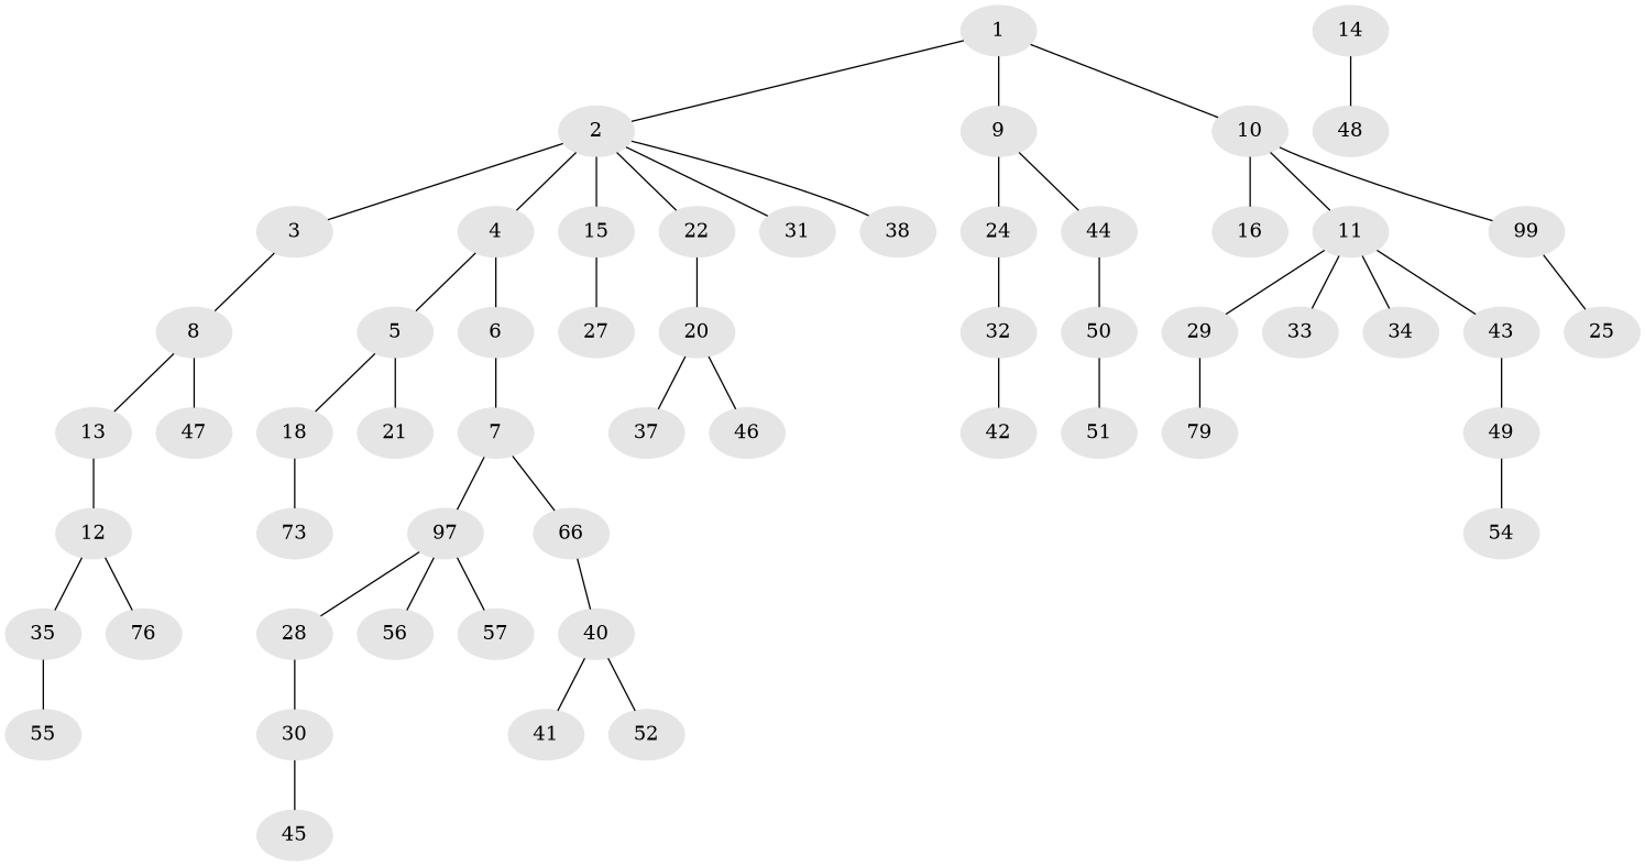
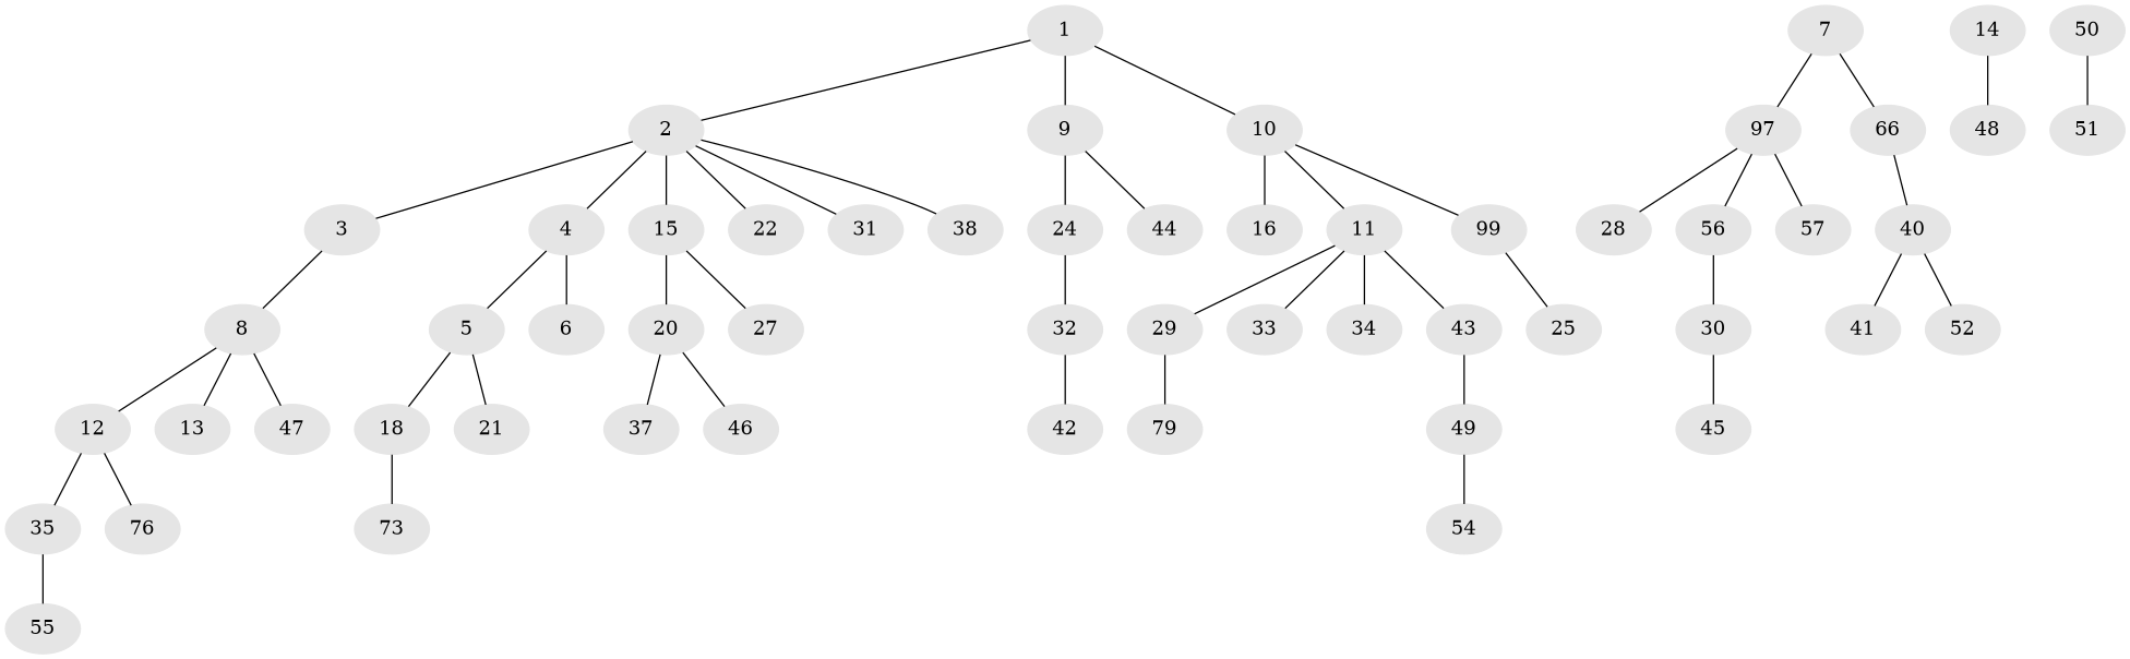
  graph {
    fontname="DejaVu Serif"
    node [color=gray90 fontname="DejaVu Serif" style=filled]
    edge [fontname="DejaVu Serif" weight=1.0]
    1
    2
    9
    10
    3
    4
    15
    22
    31
    38
    24
    44
    16
    11
    n15 [label=99]
    8
    5
    6
    20
    27
    12
    13
    47
    18
    21
    7
    n27 [label=73]
    n28 [label=97]
    n29 [label=66]
    28
    56
    57
    40
    35
    n35 [label=76]
    14
    48
    32
    50
    29
    33
    34
    43
    25
    n45 [label=79]
    49
    55
    37
    46
    30
    42
    41
    52
    45
    54
    51
    1 -- 2
    1 -- 9
    1 -- 10
    2 -- 3
    2 -- 4 [weight=3.0]
    2 -- 15
    2 -- 22
    2 -- 31
    2 -- 38
    9 -- 24 [weight=3.0]
    9 -- 44
    10 -- 16 [weight=2.0]
    10 -- 11
    10 -- n15
    3 -- 8
    4 -- 5
    4 -- 6
-   22 -- 20 [weight=2.0]
+   15 -- 20 [weight=2.0]
    15 -- 27
    24 -- 32
-   44 -- 50
    11 -- 29
    11 -- 33
    11 -- 34
    11 -- 43
    n15 -- 25
-   13 -- 12
+   8 -- 12
    8 -- 13
    8 -- 47
    5 -- 18
    5 -- 21 [weight=2.0]
-   6 -- 7
    20 -- 37
    20 -- 46
    12 -- 35
    12 -- n35
    18 -- n27
    7 -- n28
    7 -- n29
    n28 -- 28
    n28 -- 56
    n28 -- 57
    n29 -- 40
-   28 -- 30
+   56 -- 30
    40 -- 41
    40 -- 52
    35 -- 55 [weight=2.0]
    14 -- 48 [weight=2.0]
    32 -- 42
    50 -- 51
    29 -- n45
    43 -- 49
    49 -- 54 [weight=2.0]
    30 -- 45
  }
